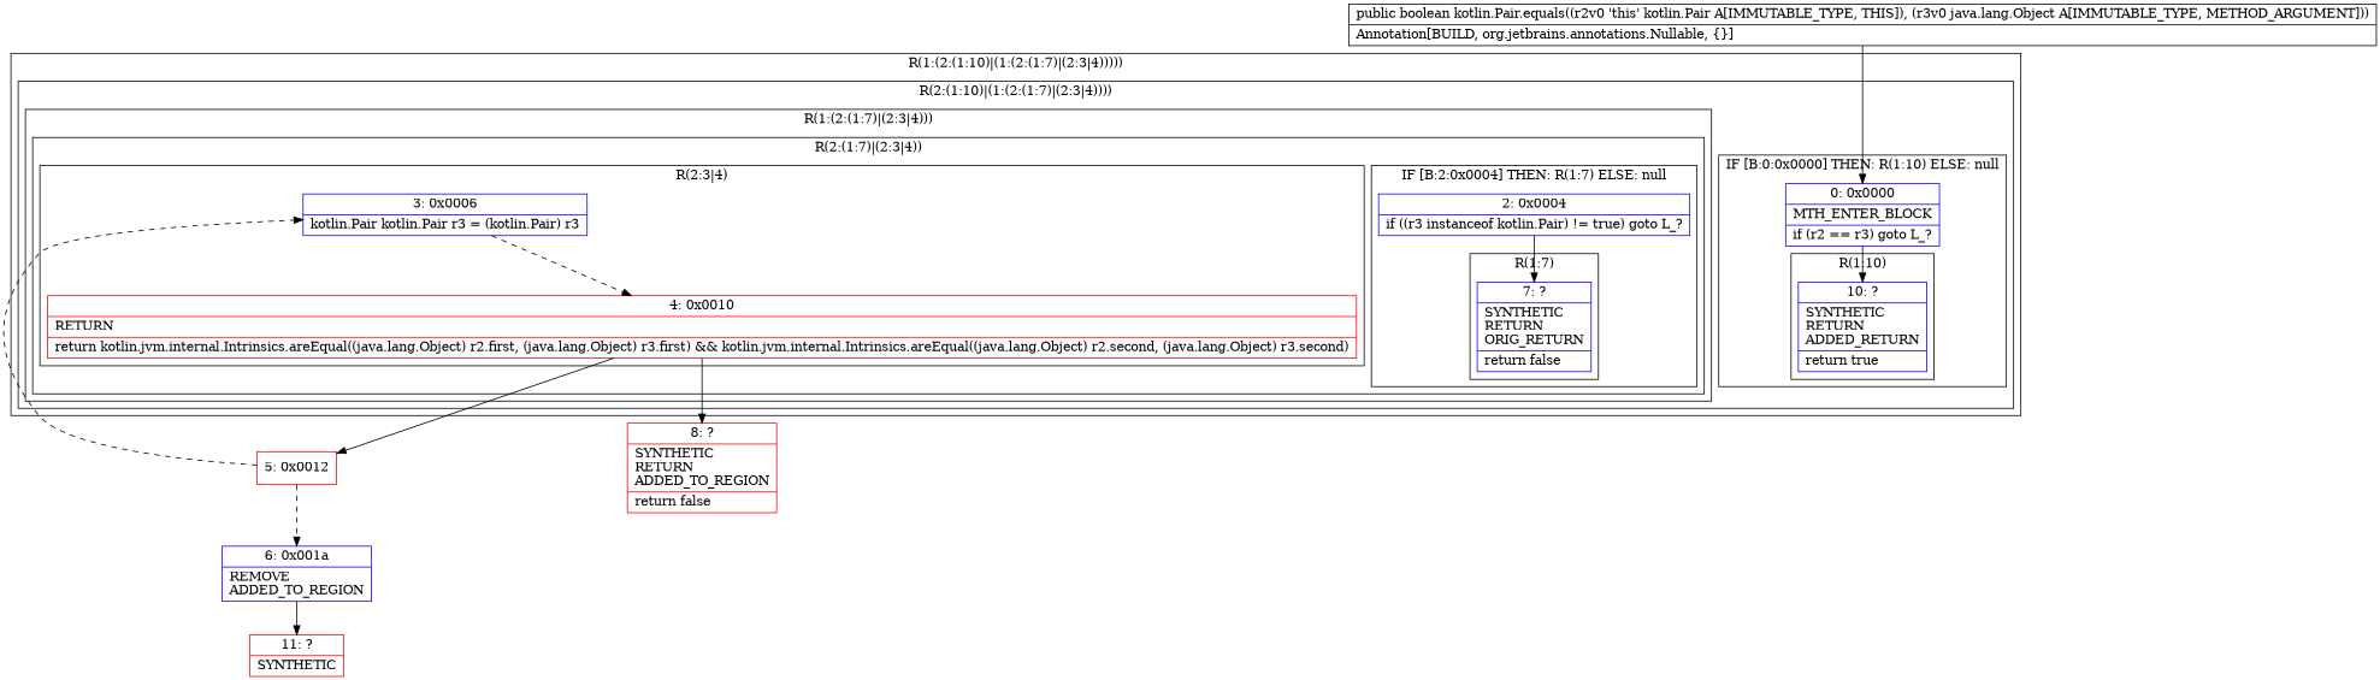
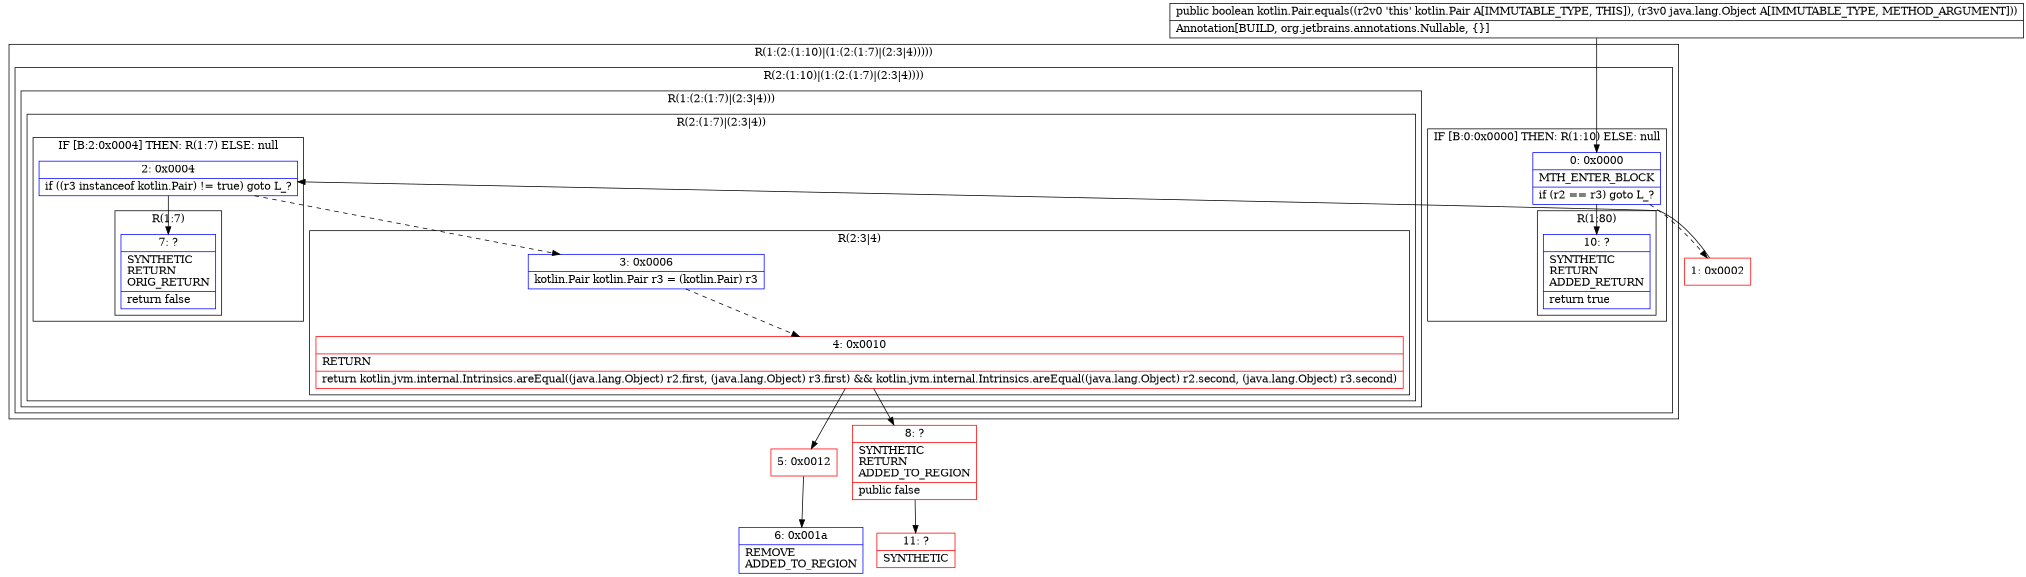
  digraph {
    node [color=blue shape=record]
    n1 [label="{10\:\ ?|SYNTHETIC\lRETURN\lADDED_RETURN\l|return true\l}"]
    n2 [label="{0\:\ 0x0000|MTH_ENTER_BLOCK\l|if (r2 == r3) goto L_?\l}"]
    n3 [label="{7\:\ ?|SYNTHETIC\lRETURN\lORIG_RETURN\l|return false\l}"]
    n4 [label="{2\:\ 0x0004|if ((r3 instanceof kotlin.Pair) != true) goto L_?\l}"]
    n5 [label="{3\:\ 0x0006|kotlin.Pair kotlin.Pair r3 = (kotlin.Pair) r3\l}"]
    n6 [color=red label="{4\:\ 0x0010|RETURN\l|return kotlin.jvm.internal.Intrinsics.areEqual((java.lang.Object) r2.first, (java.lang.Object) r3.first) && kotlin.jvm.internal.Intrinsics.areEqual((java.lang.Object) r2.second, (java.lang.Object) r3.second)\l}"]
+   n7 [color=red label="{1\:\ 0x0002}"]
    n8 [color=red label="{5\:\ 0x0012}"]
-   n9 [color=red label="{8\:\ ?|SYNTHETIC\lRETURN\lADDED_TO_REGION\l|return false\l}"]
+   n9 [color=red label="{8\:\ ?|SYNTHETIC\lRETURN\lADDED_TO_REGION\l|public false\l}"]
    n10 [label="{6\:\ 0x001a|REMOVE\lADDED_TO_REGION\l}"]
    n11 [color=red label="{11\:\ ?|SYNTHETIC\l}"]
    n12 [label="{public boolean kotlin.Pair.equals((r2v0 'this' kotlin.Pair A[IMMUTABLE_TYPE, THIS]), (r3v0 java.lang.Object A[IMMUTABLE_TYPE, METHOD_ARGUMENT]))  | Annotation[BUILD, org.jetbrains.annotations.Nullable, \{\}]\l}" color=""]
    subgraph cluster_1 {
      label="R(1:(2:(1:10)|(1:(2:(1:7)|(2:3|4)))))"
      subgraph cluster_2 {
        label="R(2:(1:10)|(1:(2:(1:7)|(2:3|4))))"
        subgraph cluster_3 {
          label="IF [B:0:0x0000] THEN: R(1:10) ELSE: null"
          n2
          subgraph cluster_4 {
-           label="R(1:10)"
+           label="R(1:80)"
            n1
          }
        }
        subgraph cluster_5 {
          label="R(1:(2:(1:7)|(2:3|4)))"
          subgraph cluster_6 {
            label="R(2:(1:7)|(2:3|4))"
            subgraph cluster_7 {
              label="IF [B:2:0x0004] THEN: R(1:7) ELSE: null"
              n4
              subgraph cluster_8 {
                label="R(1:7)"
                n3
              }
            }
            subgraph cluster_9 {
              label="R(2:3|4)"
              n5
              n6
            }
          }
        }
      }
    }
    n2 -> n1
+   n2 -> n7 [style=dashed]
    n4 -> n3
-   n8 -> n5 [style=dashed]
+   n4 -> n5 [style=dashed]
    n5 -> n6 [style=dashed]
    n6 -> n8
    n6 -> n9
-   n8 -> n10 [style=dashed]
-   n10 -> n11
+   n7 -> n4
+   n8 -> n10
+   n9 -> n11
    n12 -> n2
  }
